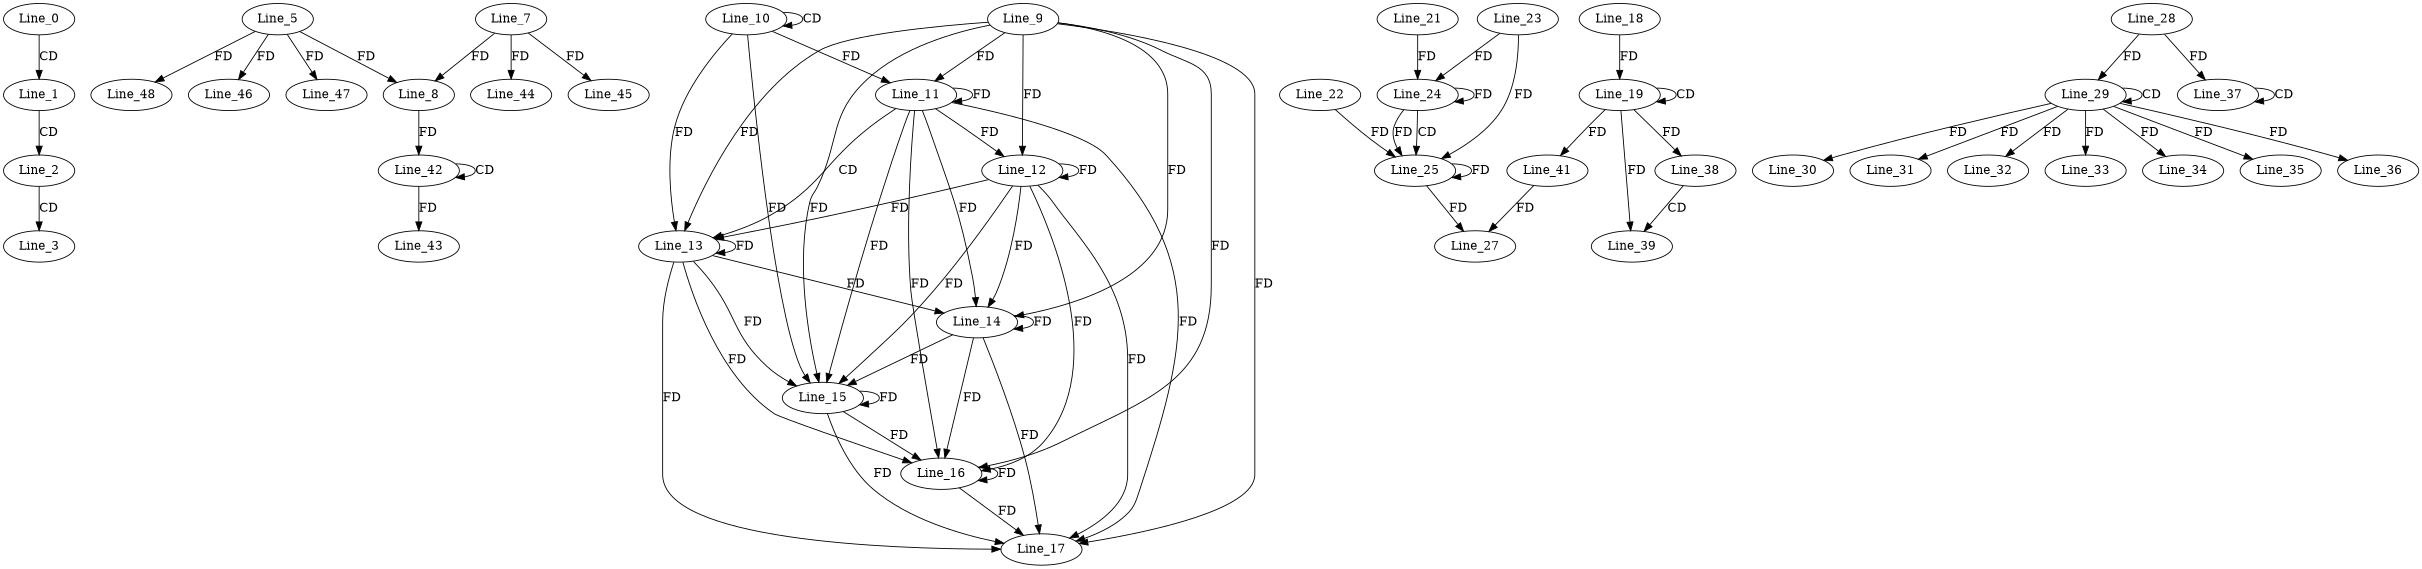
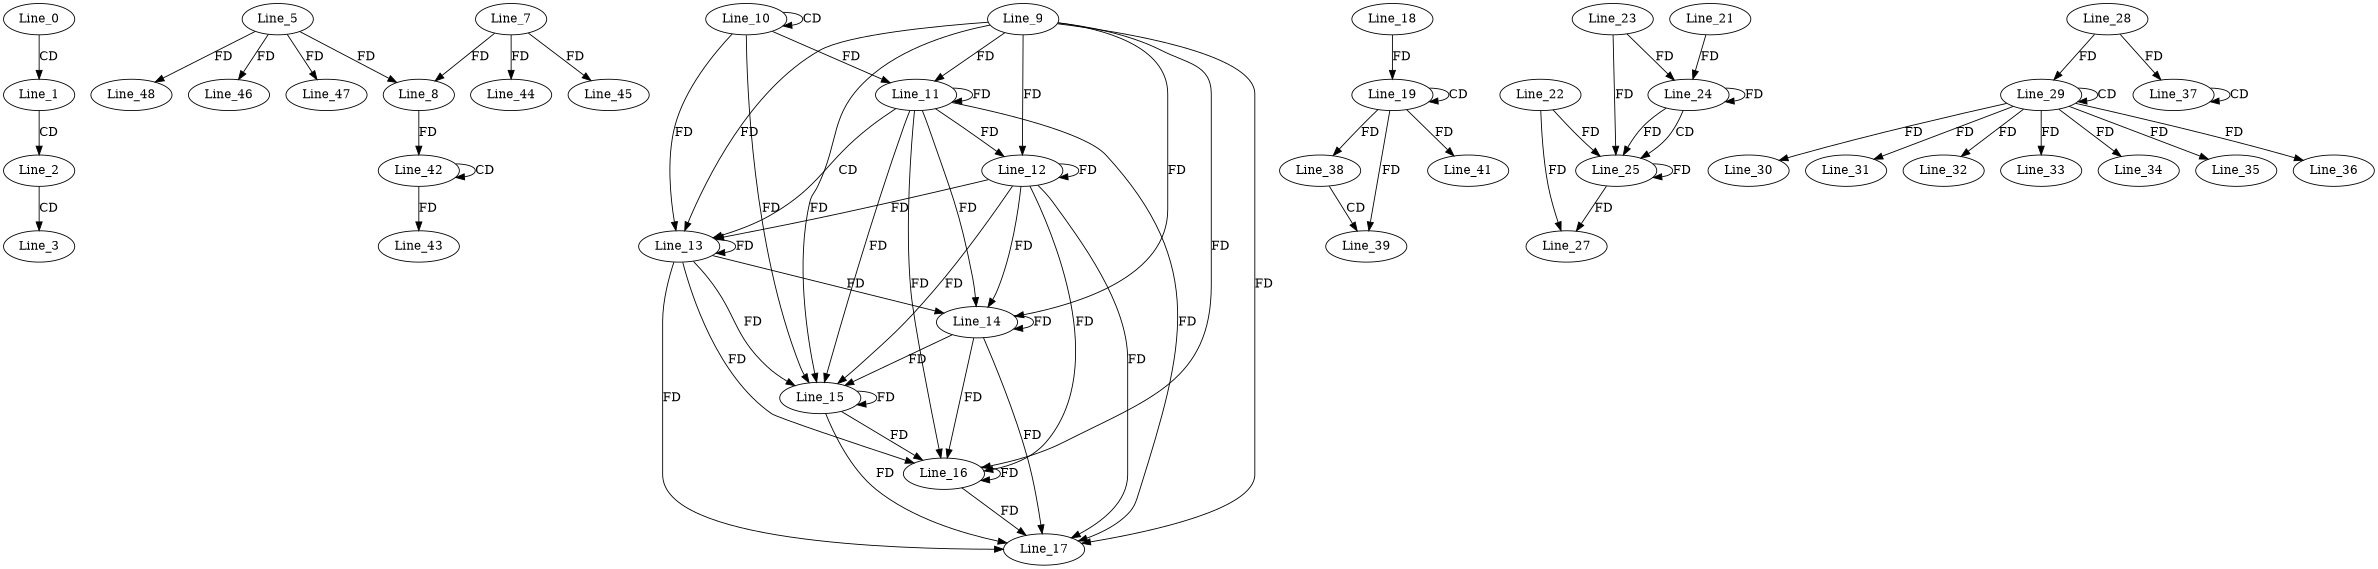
  digraph {
    Line_0
    Line_1
    Line_2
    Line_3
    Line_5
    Line_8
    Line_46
    Line_47
    Line_48
    Line_42
    Line_7
    Line_44
    Line_45
    Line_43
    Line_10
    Line_11
    Line_13
    Line_15
    Line_12
    Line_14
    Line_16
    Line_17
    Line_9
    Line_19
    Line_38
    Line_39
    Line_41
    Line_18
    Line_24
    Line_25
    Line_27
    Line_23
    Line_21
    Line_22
    Line_29
    Line_30
    Line_31
    Line_32
    Line_33
    Line_34
    Line_35
    Line_36
    Line_28
    Line_37
    Line_0 -> Line_1 [label=CD]
    Line_1 -> Line_2 [label=CD]
    Line_2 -> Line_3 [label=CD]
    Line_5 -> Line_8 [label=FD]
    Line_5 -> Line_46 [label=FD]
    Line_5 -> Line_47 [label=FD]
    Line_5 -> Line_48 [label=FD]
    Line_8 -> Line_42 [label=FD]
    Line_42 -> Line_42 [label=CD]
    Line_42 -> Line_43 [label=FD]
    Line_7 -> Line_8 [label=FD]
    Line_7 -> Line_44 [label=FD]
    Line_7 -> Line_45 [label=FD]
    Line_10 -> Line_10 [label=CD]
    Line_10 -> Line_11 [label=FD]
    Line_10 -> Line_13 [label=FD]
    Line_10 -> Line_15 [label=FD]
    Line_11 -> Line_11 [label=FD]
    Line_11 -> Line_13 [label=CD]
    Line_11 -> Line_15 [label=FD]
    Line_11 -> Line_12 [label=FD]
    Line_11 -> Line_14 [label=FD]
    Line_11 -> Line_16 [label=FD]
    Line_11 -> Line_17 [label=FD]
    Line_13 -> Line_13 [label=FD]
    Line_13 -> Line_15 [label=FD]
    Line_13 -> Line_14 [label=FD]
    Line_13 -> Line_16 [label=FD]
    Line_13 -> Line_17 [label=FD]
    Line_15 -> Line_15 [label=FD]
    Line_15 -> Line_16 [label=FD]
    Line_15 -> Line_17 [label=FD]
    Line_12 -> Line_13 [label=FD]
    Line_12 -> Line_15 [label=FD]
    Line_12 -> Line_12 [label=FD]
    Line_12 -> Line_14 [label=FD]
    Line_12 -> Line_16 [label=FD]
    Line_12 -> Line_17 [label=FD]
    Line_14 -> Line_15 [label=FD]
    Line_14 -> Line_14 [label=FD]
    Line_14 -> Line_16 [label=FD]
    Line_14 -> Line_17 [label=FD]
    Line_16 -> Line_16 [label=FD]
    Line_16 -> Line_17 [label=FD]
    Line_9 -> Line_11 [label=FD]
    Line_9 -> Line_13 [label=FD]
    Line_9 -> Line_15 [label=FD]
    Line_9 -> Line_12 [label=FD]
    Line_9 -> Line_14 [label=FD]
    Line_9 -> Line_16 [label=FD]
    Line_9 -> Line_17 [label=FD]
    Line_19 -> Line_19 [label=CD]
    Line_19 -> Line_38 [label=FD]
    Line_19 -> Line_39 [label=FD]
    Line_19 -> Line_41 [label=FD]
    Line_38 -> Line_39 [label=CD]
    Line_18 -> Line_19 [label=FD]
    Line_24 -> Line_24 [label=FD]
    Line_24 -> Line_25 [label=CD]
    Line_24 -> Line_25 [label=FD]
    Line_25 -> Line_25 [label=FD]
    Line_25 -> Line_27 [label=FD]
    Line_23 -> Line_24 [label=FD]
    Line_23 -> Line_25 [label=FD]
    Line_21 -> Line_24 [label=FD]
    Line_22 -> Line_25 [label=FD]
-   Line_41 -> Line_27 [label=FD]
+   Line_22 -> Line_27 [label=FD]
    Line_29 -> Line_29 [label=CD]
    Line_29 -> Line_30 [label=FD]
    Line_29 -> Line_31 [label=FD]
    Line_29 -> Line_32 [label=FD]
    Line_29 -> Line_33 [label=FD]
    Line_29 -> Line_34 [label=FD]
    Line_29 -> Line_35 [label=FD]
    Line_29 -> Line_36 [label=FD]
    Line_28 -> Line_29 [label=FD]
    Line_28 -> Line_37 [label=FD]
    Line_37 -> Line_37 [label=CD]
  }
